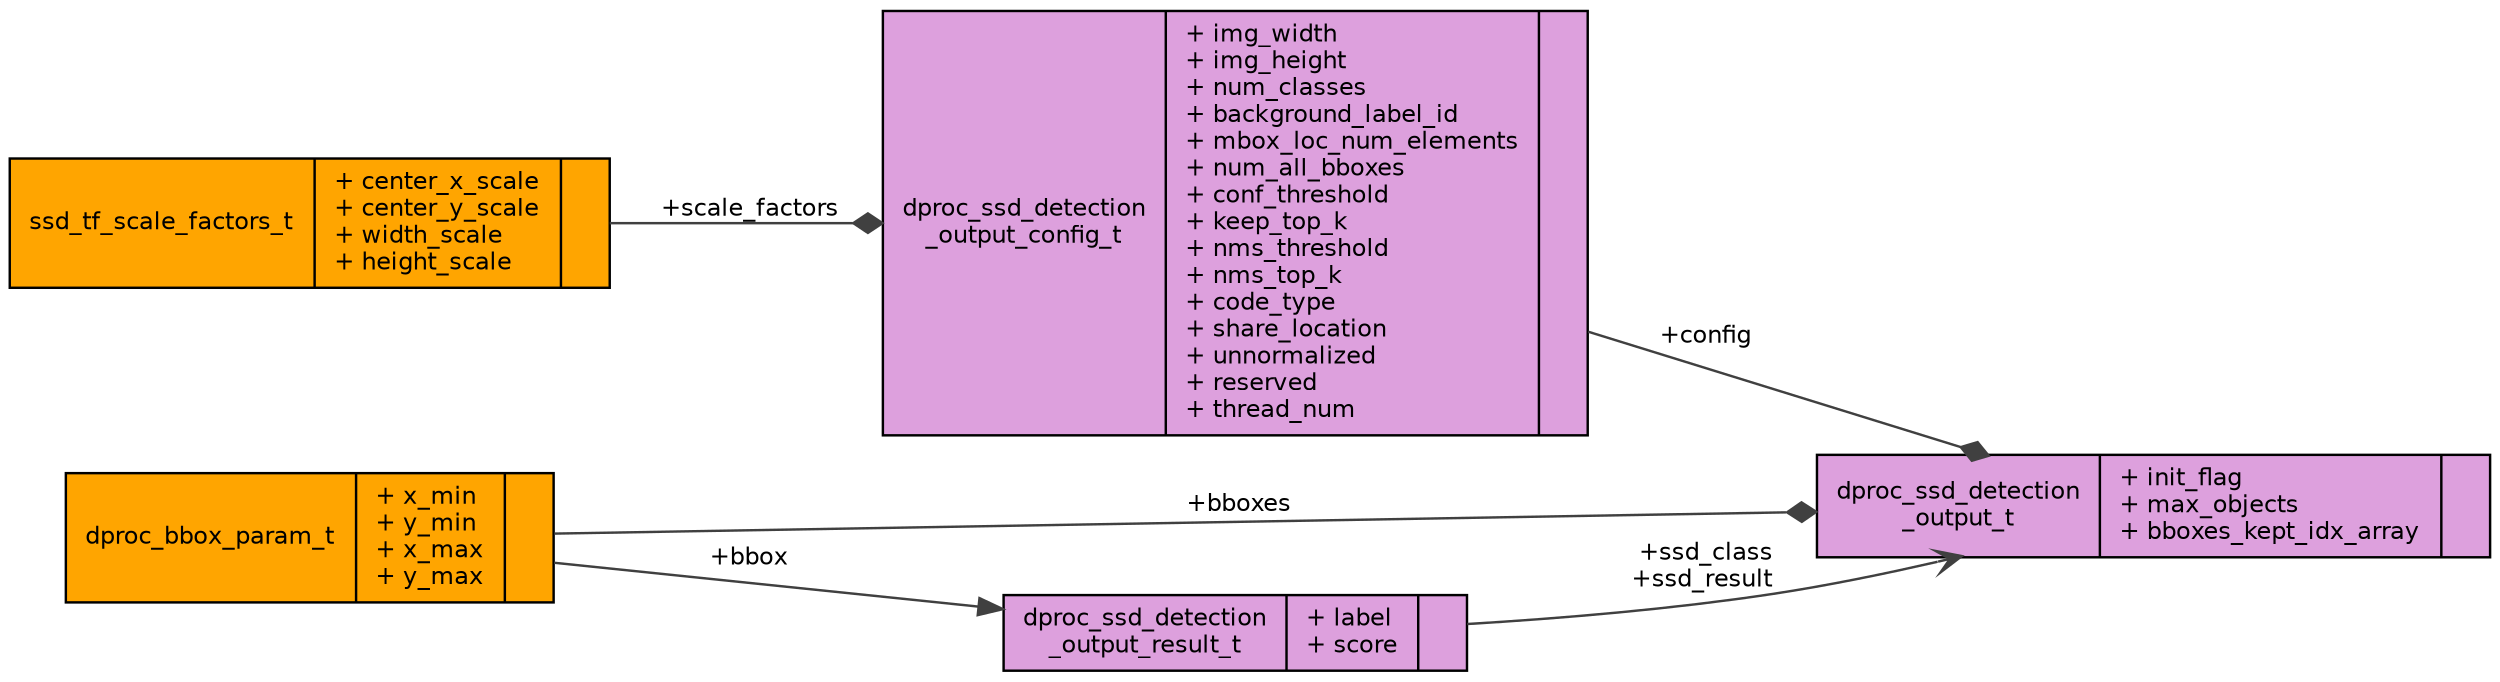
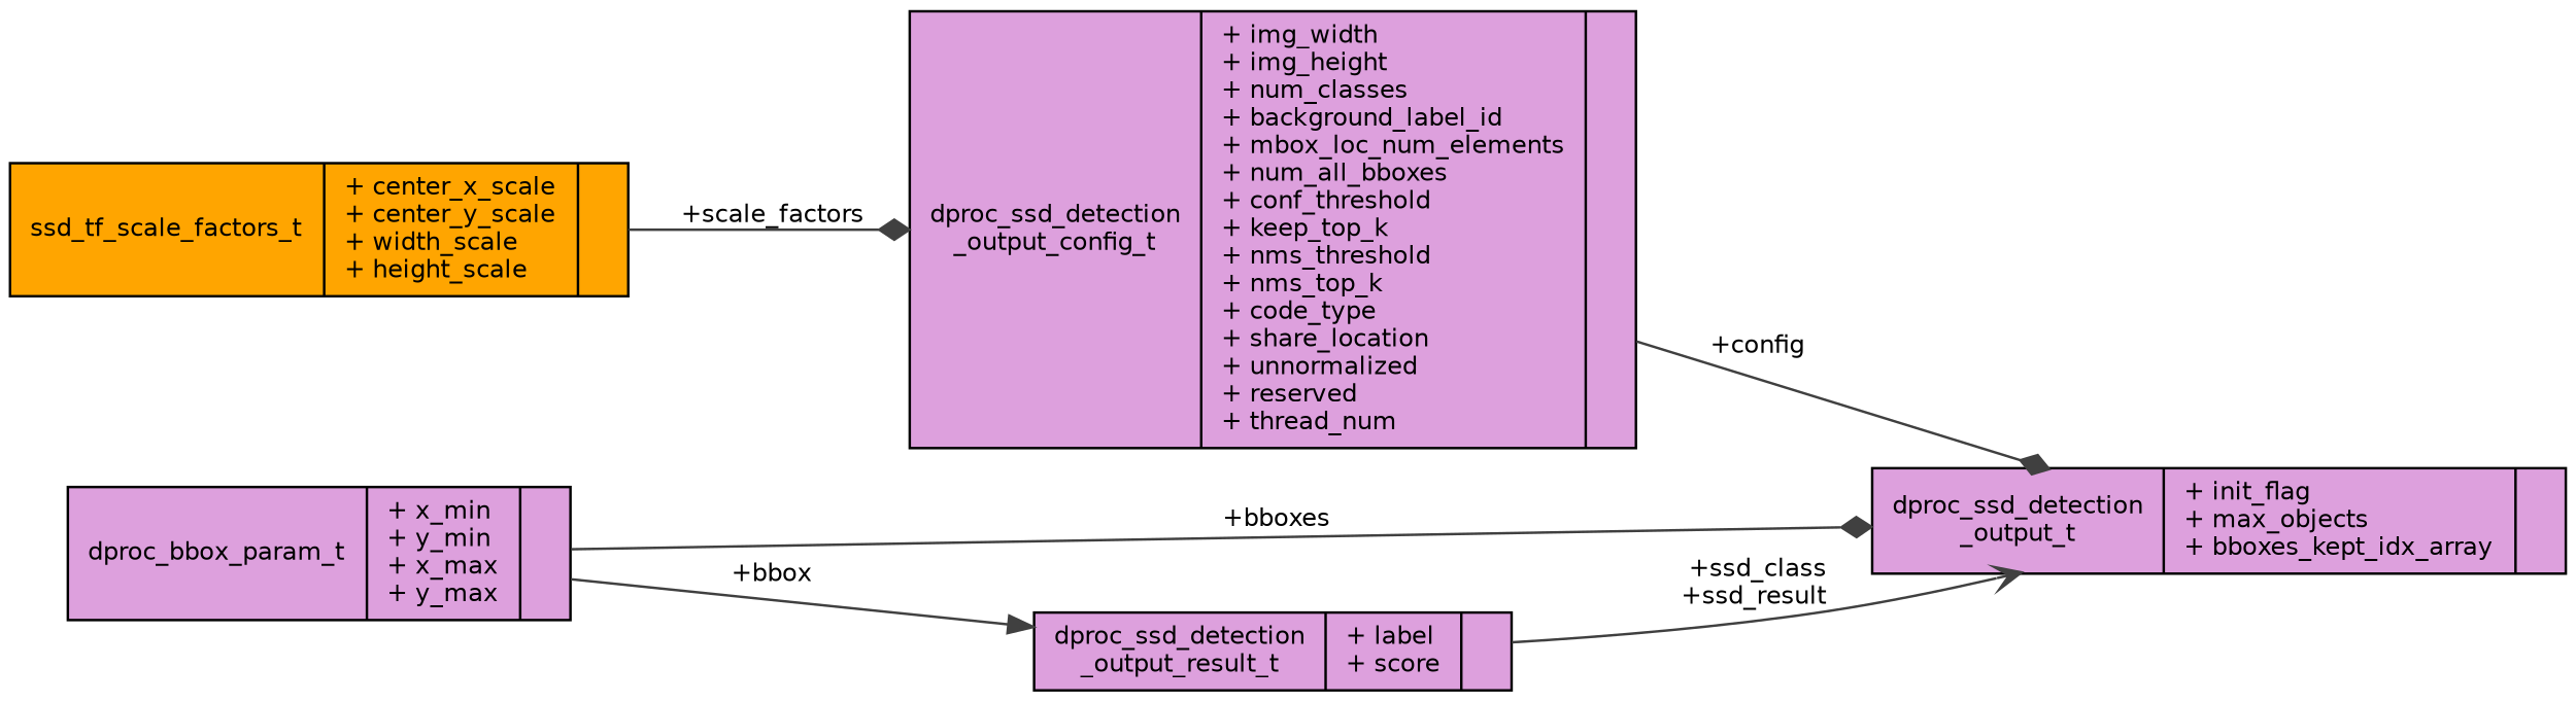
  digraph {
    rankdir=LR
    node [color=black fillcolor=plum fontname=Helvetica fontsize=10 shape=record style=filled]
    edge [arrowhead=diamond color=grey25 fontname=Helvetica fontsize=10 labelfontname=Helvetica labelfontsize=10 style=solid]
    n1 [fontcolor=black height=0.2 label="{dproc_ssd_detection\l_output_t\n|+ init_flag\l+ max_objects\l+ bboxes_kept_idx_array\l|}" width=0.4]
    n2 [height=0.2 label="{dproc_ssd_detection\l_output_config_t\n|+ img_width\l+ img_height\l+ num_classes\l+ background_label_id\l+ mbox_loc_num_elements\l+ num_all_bboxes\l+ conf_threshold\l+ keep_top_k\l+ nms_threshold\l+ nms_top_k\l+ code_type\l+ share_location\l+ unnormalized\l+ reserved\l+ thread_num\l|}" width=0.4]
    n3 [height=0.2 label="{ssd_tf_scale_factors_t\n|+ center_x_scale\l+ center_y_scale\l+ width_scale\l+ height_scale\l|}" width=0.4 fillcolor=orange]
-   n4 [height=0.2 label="{dproc_bbox_param_t\n|+ x_min\l+ y_min\l+ x_max\l+ y_max\l|}" width=0.4 fillcolor=orange]
+   n4 [height=0.2 label="{dproc_bbox_param_t\n|+ x_min\l+ y_min\l+ x_max\l+ y_max\l|}" width=0.4]
    n5 [height=0.2 label="{dproc_ssd_detection\l_output_result_t\n|+ label\l+ score\l|}" width=0.4]
    n2 -> n1 [label=" +config"]
    n3 -> n2 [label=" +scale_factors"]
    n4 -> n1 [label=" +bboxes"]
    n4 -> n5 [arrowhead=normal label=" +bbox"]
    n5 -> n1 [arrowhead=vee label=" +ssd_class\n+ssd_result"]
  }
